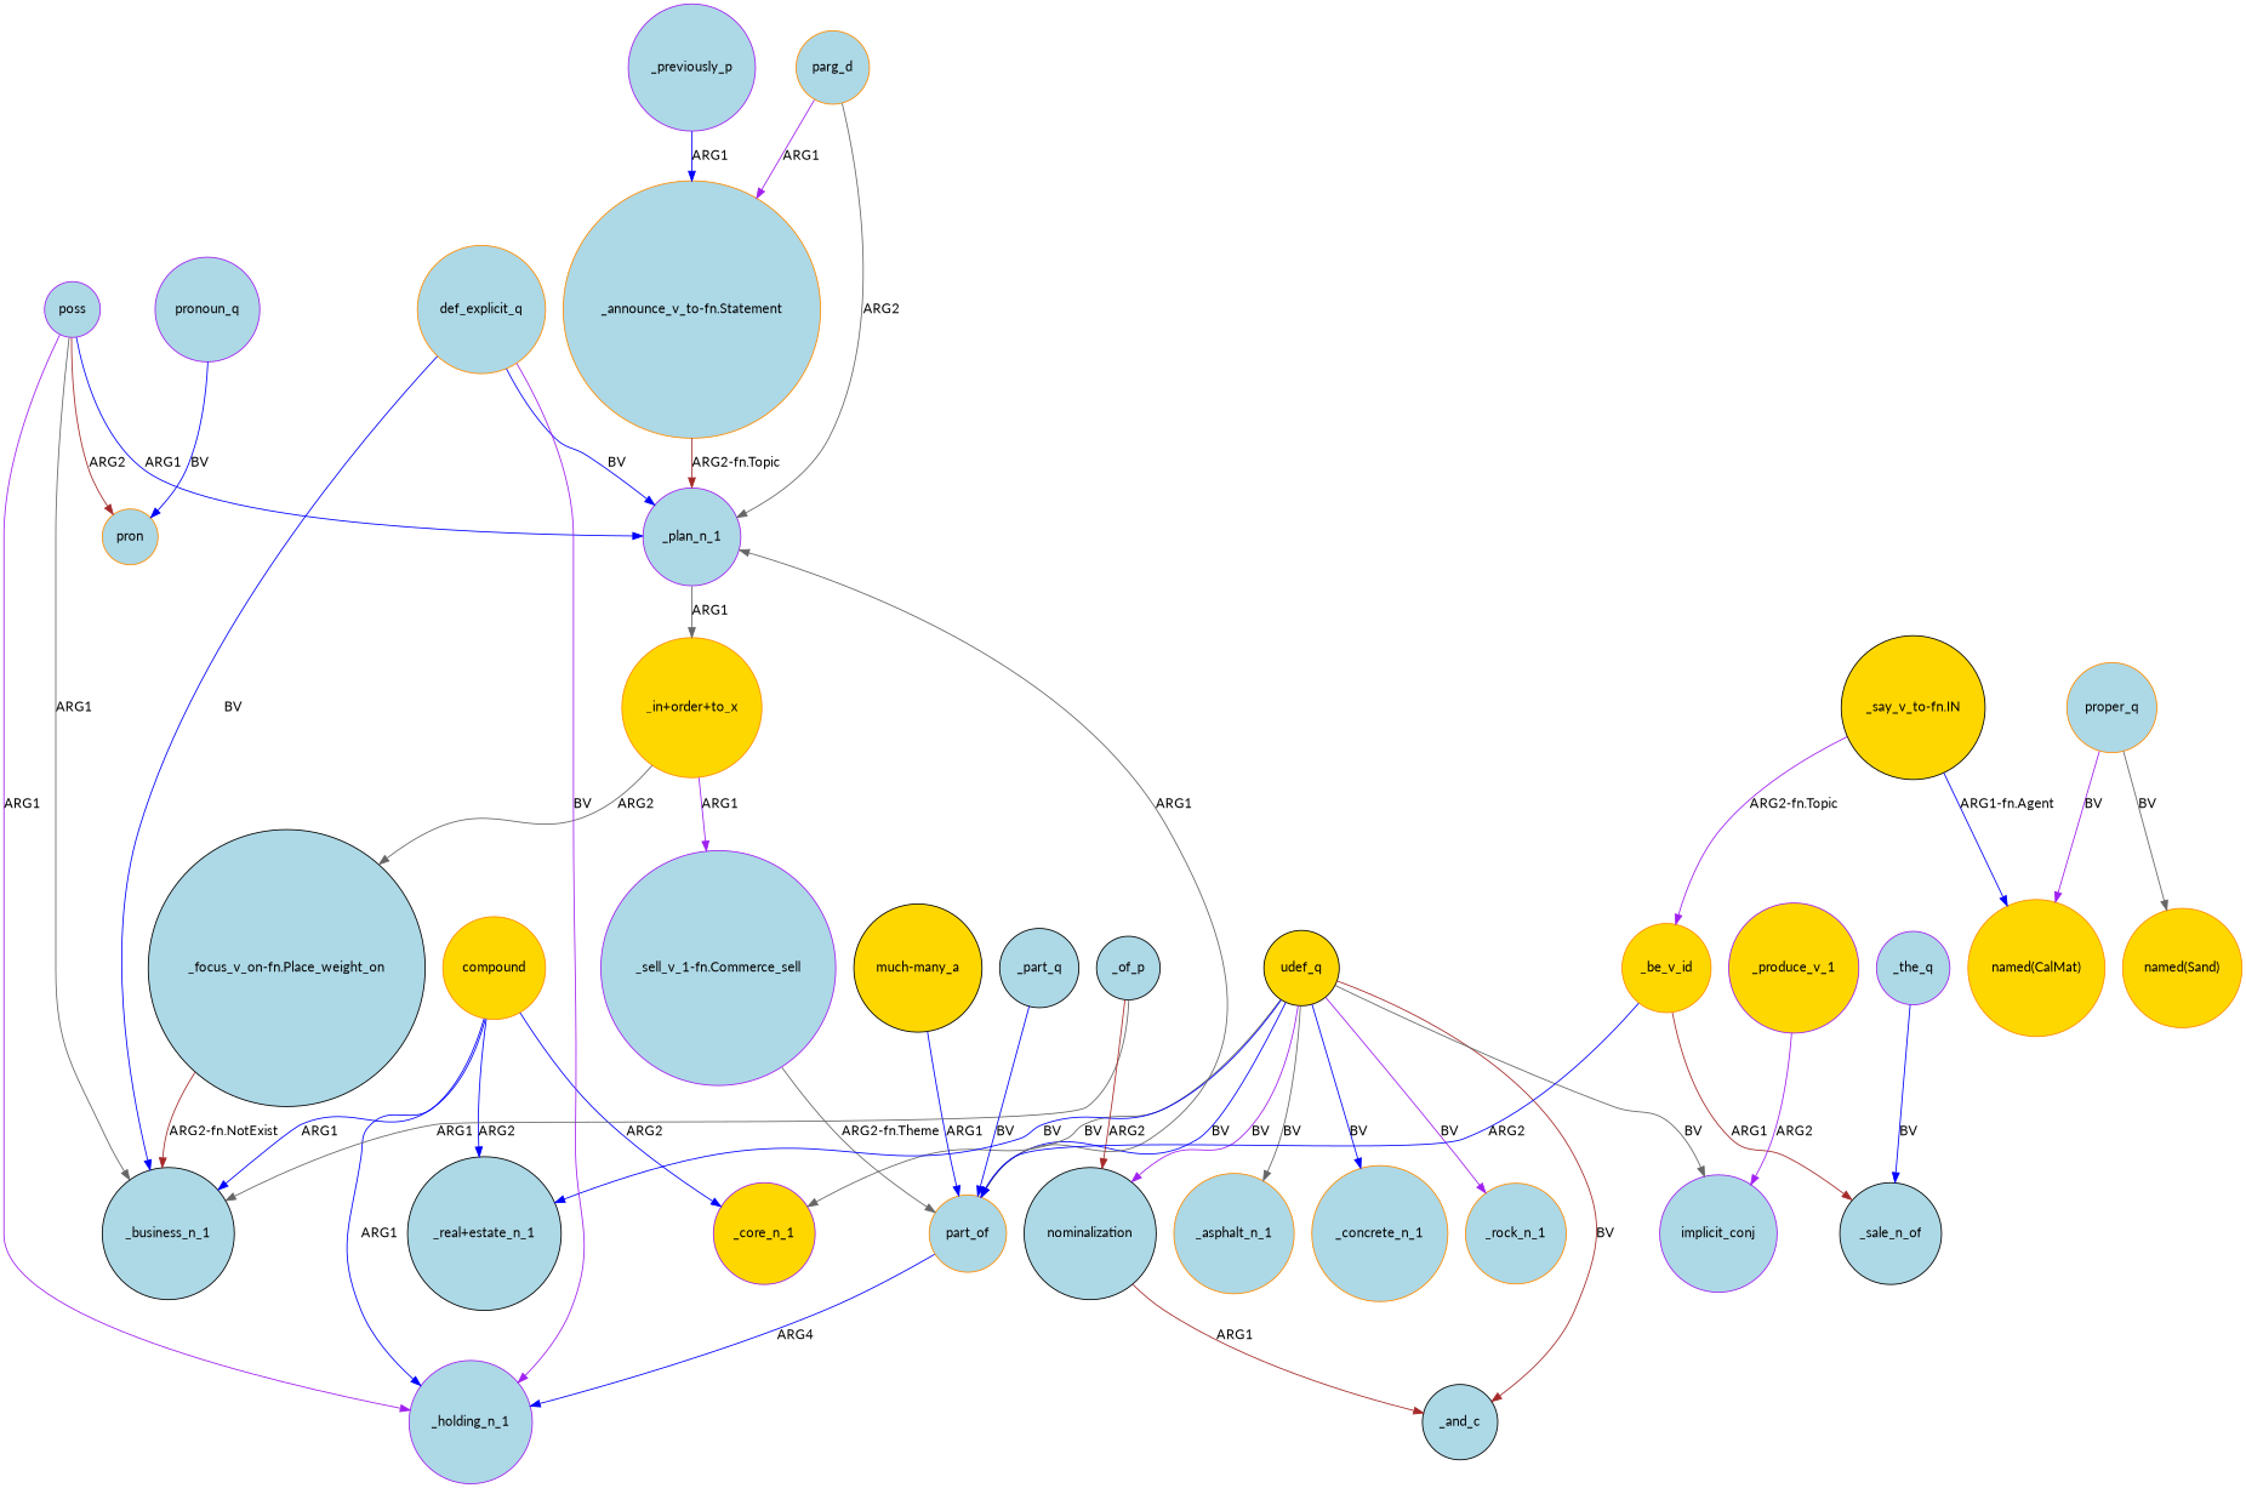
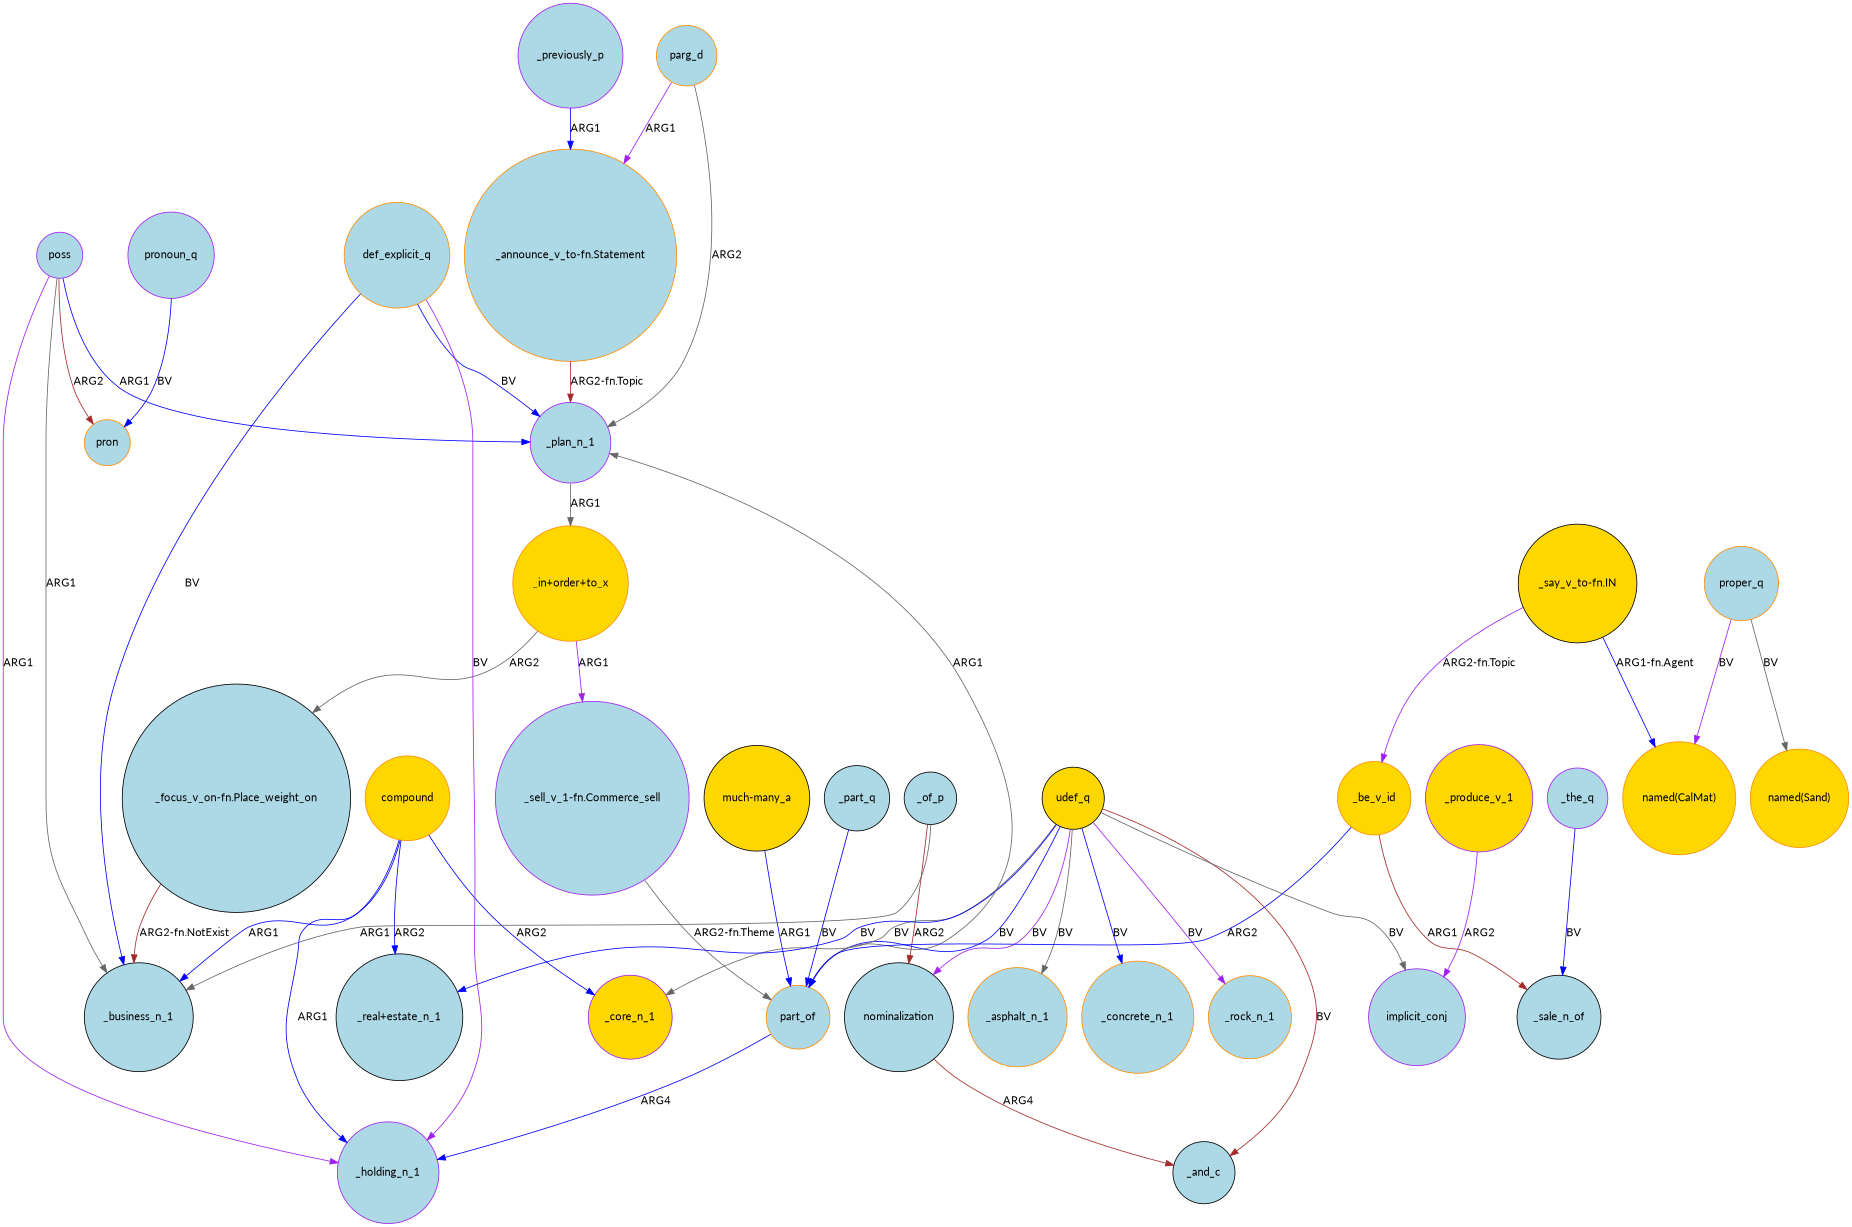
  digraph {
    fontname=Lato
    node [color=darkorange fillcolor=lightblue fontname=Lato shape=circle style=filled]
    edge [color=blue fontname=Lato]
    poss [color=purple]
    _plan_n_1 [color=purple]
    pron
    _holding_n_1 [color=purple]
    _business_n_1 [color=black]
    "_in+order+to_x" [fillcolor=gold]
    "_sell_v_1-fn.Commerce_sell" [color=purple]
    "_focus_v_on-fn.Place_weight_on" [color=black]
    "_announce_v_to-fn.Statement"
    udef_q [color=black fillcolor=gold]
    _asphalt_n_1
    part_of
    _core_n_1 [color=purple fillcolor=gold]
    nominalization [color=black]
    _and_c [color=black]
    implicit_conj [color=purple]
    "_real+estate_n_1" [color=black]
    _concrete_n_1
    _rock_n_1
    "named(CalMat)" [fillcolor=gold]
    proper_q
    "named(Sand)" [fillcolor=gold]
    compound [fillcolor=gold]
    "much-many_a" [color=black fillcolor=gold]
    def_explicit_q
    _of_p [color=black]
    parg_d
    _part_q [color=black]
    "_say_v_to-fn.IN" [color=black fillcolor=gold]
    _be_v_id [fillcolor=gold]
    _sale_n_of [color=black]
    _previously_p [color=purple]
    pronoun_q [color=purple]
    _the_q [color=purple]
    _produce_v_1 [color=purple fillcolor=gold]
    poss -> _plan_n_1 [label=ARG1]
    poss -> pron [color=brown label=ARG2]
    poss -> _holding_n_1 [color=purple label=ARG1]
    poss -> _business_n_1 [color=gray40 label=ARG1]
    _plan_n_1 -> "_in+order+to_x" [color=gray40 label=ARG1]
    "_in+order+to_x" -> "_sell_v_1-fn.Commerce_sell" [color=purple label=ARG1]
    "_in+order+to_x" -> "_focus_v_on-fn.Place_weight_on" [color=gray40 label=ARG2]
    "_sell_v_1-fn.Commerce_sell" -> part_of [color=gray40 label="ARG2-fn.Theme"]
    "_focus_v_on-fn.Place_weight_on" -> _business_n_1 [color=brown label="ARG2-fn.NotExist"]
    "_announce_v_to-fn.Statement" -> _plan_n_1 [color=brown label="ARG2-fn.Topic"]
    udef_q -> _asphalt_n_1 [color=gray40 label=BV]
    udef_q -> part_of [label=BV]
    udef_q -> _core_n_1 [color=gray40 label=BV]
    udef_q -> nominalization [color=purple label=BV]
    udef_q -> _and_c [color=brown label=BV]
    udef_q -> implicit_conj [color=gray40 label=BV]
    udef_q -> "_real+estate_n_1" [label=BV]
    udef_q -> _concrete_n_1 [label=BV]
    udef_q -> _rock_n_1 [color=purple label=BV]
    part_of -> _plan_n_1 [color=gray40 label=ARG1]
    part_of -> _holding_n_1 [label=ARG4]
-   nominalization -> _and_c [color=brown label=ARG1]
+   nominalization -> _and_c [color=brown label=ARG4]
    proper_q -> "named(CalMat)" [color=purple label=BV]
    proper_q -> "named(Sand)" [color=gray40 label=BV]
    compound -> _holding_n_1 [label=ARG1]
    compound -> _business_n_1 [label=ARG1]
    compound -> _core_n_1 [label=ARG2]
    compound -> "_real+estate_n_1" [label=ARG2]
    "much-many_a" -> part_of [label=ARG1]
    def_explicit_q -> _plan_n_1 [label=BV]
    def_explicit_q -> _holding_n_1 [color=purple label=BV]
    def_explicit_q -> _business_n_1 [label=BV]
    _of_p -> _business_n_1 [color=gray40 label=ARG1]
    _of_p -> nominalization [color=brown label=ARG2]
    parg_d -> _plan_n_1 [color=gray40 label=ARG2]
    parg_d -> "_announce_v_to-fn.Statement" [color=purple label=ARG1]
    _part_q -> part_of [label=BV]
    "_say_v_to-fn.IN" -> "named(CalMat)" [label="ARG1-fn.Agent"]
    "_say_v_to-fn.IN" -> _be_v_id [color=purple label="ARG2-fn.Topic"]
    _be_v_id -> part_of [label=ARG2]
    _be_v_id -> _sale_n_of [color=brown label=ARG1]
    _previously_p -> "_announce_v_to-fn.Statement" [label=ARG1]
    pronoun_q -> pron [label=BV]
    _the_q -> _sale_n_of [label=BV]
    _produce_v_1 -> implicit_conj [color=purple label=ARG2]
  }
